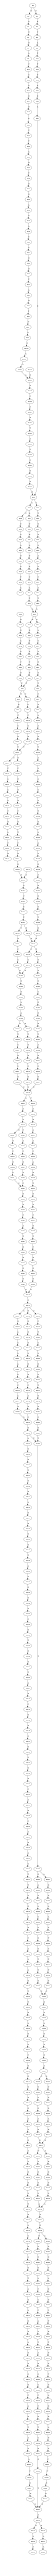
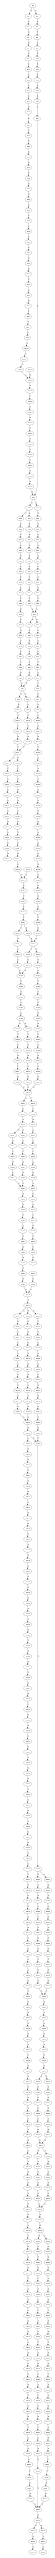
  strict digraph {
    fontname="Courier Prime"
    node [fontname="Courier Prime"]
    edge [fontname="Courier Prime"]
    S0
    S1
    S2
    S3
    S4
    S5
    S6
    S7
    S8
    S9
    S10
    S11
    S12
    S13
    S14
    S15
    S16
    S17
    S18
    S19
    S20
    S21
    S22
    S23
    S24
    S25
    S26
    S27
    S28
    S29
    S30
    S31
    S32
    S33
    S34
    S35
    S36
    S37
    S38
    S39
    S40
    S41
    S42
    S43
    S44
    S45
    S46
    S47
    S48
    S49
    S50
    S51
    S52
    S53
    S54
    S55
    S56
    S57
    S58
    S59
+   S60
    S61
    S62
    S63
    S64
    S65
    S66
    S67
    S68
    S69
    S70
    S71
    S72
    S73
    S74
    S75
    S76
    S77
    S78
    S79
    S80
    S81
    S82
    S83
    S84
    S85
    S86
    S87
    S88
    S89
    S90
    S91
    S92
    S93
    S94
    S95
    S96
    S97
    S98
    S99
    S100
    S101
    S102
    S103
    S104
    S105
    S106
    S107
    S108
    S109
    S110
    S111
    S115
    S113
    S114
    S112
    S116
    S117
    S118
    S119
    S120
    S121
    S122
    S123
    S124
    S125
    S126
    S127
    S128
    S129
    S130
    S131
    S132
    S133
    S134
    S135
    S136
    S137
    S138
    S139
    S140
    S141
    S142
    S143
    S144
    S145
    S146
    S147
    S148
    S149
    S150
    S151
    S152
    S153
    S154
    S155
    S156
    S158
    S159
    S157
    S160
    S161
    S162
    S163
    S164
    S165
    S166
    S167
    S168
    S169
    n171 [label=S670]
    S171
    S172
    S173
    S174
    S175
    S176
    S177
    S178
    S179
    S180
    S181
    S182
    S183
    S184
    S185
    S186
    S187
    S188
    S189
    S190
    S191
    S192
    S193
    S194
    S195
    S196
    S197
    S198
    S199
    S200
    S201
    S202
    S203
    S204
    S205
    S206
    S207
    S208
    S209
    S210
    S211
    S212
    S213
    S214
    S215
    S216
    S217
    S218
    S219
    S220
    S221
    S222
    S223
    S224
    S225
    S226
    S227
    S228
    S229
    S230
    S231
    S232
    S233
    S234
    S235
    S236
    S237
    S238
    S239
    S240
    S241
    S242
    S243
    S244
    S245
    S246
    S247
    S248
    S249
    S250
    S251
    S252
    S253
    S254
    S255
    S256
    S257
    S258
    S259
    S260
    S261
    S262
    S263
    S264
    S265
    S266
    S267
    S268
    S269
    S270
    S271
    S272
    S273
    S274
    S275
    S276
    S277
    S278
    S279
    S280
    S281
    S282
    S283
    S284
    S285
    S286
    S287
    S288
    S289
    S290
    S291
    S292
    S293
    S294
    S295
    S296
    S297
    S298
    S299
    S300
    S301
    S302
    S303
    S304
    S305
    S306
    S307
    S308
    S309
    S310
    S311
    S312
    S313
    S314
    S315
    S316
    S317
    S318
    S319
    S320
    S321
    S322
    S323
    S324
    S325
    S326
    S327
    S328
    S329
    S330
    S331
    S332
    S333
    S334
    S335
    S336
    S337
    S338
    S339
    S340
    S341
    S342
    S343
    S344
    S345
    S346
    S347
    S348
    S349
    S350
    S351
    S352
    S353
    S354
    S355
    S356
    S357
    S358
    S359
    S360
    S361
    S362
    S363
    S364
    S365
    S366
    S367
    S368
    S369
    S370
    S371
    S372
    S373
    S374
    S375
    S376
    S377
    S378
    S379
    S380
    S381
    S382
    S383
    S384
    S385
    S386
    S387
    S388
    S389
    S390
    S391
    S392
    S393
    S394
    S395
    S396
    S397
    S398
    S399
    S400
    S401
    S402
    S403
    S404
    S405
    S406
    S407
    S408
    S409
    S410
    S411
    S412
    S413
    S414
    S415
    S416
    S417
    S418
    S419
    S420
    S421
    S422
    S423
    S424
    S425
    S426
    S427
    S428
    S429
    S430
    S431
    S432
    S433
    S434
    S435
    S436
    S437
    S438
    S439
    S440
    S441
    S442
    S443
    S444
    S445
    S446
    S447
    S448
    S449
    S450
    S451
    S452
    S453
    S454
    S455
    S456
    S457
    S458
    S459
    S460
    S461
    S462
    S463
    S464
    S465
    S466
    S467
    S468
    S469
    S470
    S471
    S472
    S473
    S474
    S475
    S476
    S477
    S478
    S479
    S480
    S481
    S482
    S483
    S484
    S485
    S486
    S487
    S488
    S489
    S490
    S491
    S492
    S493
    S494
    S495
    S496
    S497
    S498
    S0 -> S1 [label=T]
    S0 -> S2 [label=G]
    S1 -> S3 [label=A]
    S2 -> S4 [label=T]
    S3 -> S5 [label=G]
    S4 -> S6 [label=C]
    S5 -> S7 [label=G]
    S6 -> S8 [label=A]
    S7 -> S9 [label=A]
    S8 -> S10 [label=T]
    S9 -> S11 [label=C]
    S10 -> S12 [label=T]
    S11 -> S13 [label=C]
    S12 -> S14 [label=T]
    S13 -> S15 [label=A]
    S14 -> S16 [label=A]
    S15 -> S17 [label=G]
    S16 -> S18 [label=G]
    S17 -> S19 [label=G]
    S18 -> S20 [label=A]
    S19 -> S21 [label=T]
    S20 -> S22 [label=G]
    S21 -> S23 [label=C]
    S22 -> S24 [label=A]
    S22 -> S25 [label=C]
    S23 -> S26 [label=T]
    S24 -> S27 [label=G]
    S24 -> S28 [label=C]
    S25 -> S29 [label=T]
    S26 -> S30 [label=A]
    S27 -> S31 [label=T]
    S28 -> S32 [label=T]
    S29 -> S33 [label=T]
    S30 -> S34 [label=G]
    S31 -> S35 [label=G]
    S32 -> S36 [label=A]
    S33 -> S37 [label=A]
    S34 -> S38 [label=T]
    S35 -> S39 [label=A]
    S36 -> S40 [label=A]
    S37 -> S41 [label=A]
    S38 -> S42 [label=G]
    S39 -> S43 [label=G]
    S40 -> S44 [label=G]
    S41 -> S45 [label=A]
    S42 -> S46 [label=G]
    S43 -> S47 [label=A]
    S44 -> S48 [label=A]
    S45 -> S49 [label=C]
    S46 -> S50 [label=A]
    S47 -> S51 [label=C]
    S48 -> S52 [label=T]
    S49 -> S53 [label=C]
    S50 -> S54 [label=C]
    S51 -> S55 [label=A]
    S52 -> S56 [label=A]
    S53 -> S57 [label=A]
    S54 -> S58 [label=A]
    S55 -> S59 [label=T]
+   S56 -> S60 [label=T]
    S57 -> S61 [label=T]
    S58 -> S62 [label=T]
    S59 -> S63 [label=A]
+   S60 -> S64 [label=G]
    S61 -> S63 [label=A]
    S62 -> S65 [label=C]
    S63 -> S66 [label=G]
    S63 -> S67 [label=A]
    S64 -> S68 [label=G]
    S65 -> S69 [label=G]
    S66 -> S70 [label=G]
    S67 -> S71 [label=A]
    S68 -> S72 [label=G]
    S69 -> S73 [label=G]
    S70 -> S74 [label=T]
    S71 -> S75 [label=C]
    S72 -> S76 [label=A]
    S73 -> S77 [label=T]
    S74 -> S78 [label=C]
    S75 -> S79 [label=C]
    S76 -> S80 [label=C]
    S77 -> S81 [label=A]
    S78 -> S82 [label=C]
    S79 -> S83 [label=G]
    S80 -> S84 [label=C]
    S81 -> S85 [label=G]
    S82 -> S86 [label=G]
    S83 -> S87 [label=T]
    S84 -> S88 [label=G]
    S85 -> S89 [label=T]
    S86 -> S90 [label=T]
    S87 -> S91 [label=T]
    S88 -> S90 [label=T]
    S89 -> S92 [label=T]
    S90 -> S93 [label=T]
    S90 -> S94 [label=C]
    S91 -> S95 [label=C]
    S92 -> S96 [label=C]
    S93 -> S97 [label=T]
    S94 -> S98 [label=C]
    S95 -> S99 [label=A]
    S96 -> S100 [label=A]
    S97 -> S101 [label=C]
    S98 -> S102 [label=C]
    S99 -> S103 [label=A]
    S100 -> S104 [label=A]
    S101 -> S105 [label=C]
    S102 -> S106 [label=C]
    S103 -> S107 [label=A]
    S104 -> S108 [label=A]
    S105 -> S109 [label=G]
    S106 -> S110 [label=G]
    S107 -> S111 [label=T]
    S108 -> S115 [label=A]
    S109 -> S113 [label=T]
    S110 -> S113 [label=T]
    S111 -> S114 [label=T]
    S115 -> S119 [label=A]
    S113 -> S116 [label=T]
    S113 -> S117 [label=C]
    S114 -> S118 [label=A]
    S112 -> S115 [label=G]
    S116 -> S120 [label=C]
    S117 -> S121 [label=C]
    S118 -> S122 [label=A]
    S119 -> S123 [label=C]
    S120 -> S124 [label=G]
    S121 -> S125 [label=A]
    S122 -> S126 [label=A]
    S123 -> S127 [label=A]
    S124 -> S128 [label=T]
    S125 -> S129 [label=A]
    S126 -> S130 [label=C]
    S127 -> S131 [label=T]
    S128 -> S132 [label=T]
    S129 -> S133 [label=C]
    S130 -> S134 [label=C]
    S131 -> S135 [label=T]
    S132 -> S136 [label=C]
    S133 -> S137 [label=C]
    S134 -> S138 [label=T]
    S135 -> S139 [label=A]
    S136 -> S140 [label=G]
    S137 -> S141 [label=G]
    S138 -> S142 [label=G]
    S139 -> S143 [label=A]
    S140 -> S144 [label=T]
    S141 -> S145 [label=A]
    S142 -> S146 [label=A]
    S143 -> S147 [label=A]
    S144 -> S148 [label=C]
    S145 -> S149 [label=C]
    S146 -> S150 [label=A]
    S147 -> S151 [label=G]
    S148 -> S152 [label=G]
    S149 -> S153 [label=G]
    S150 -> S154 [label=C]
    S151 -> S155 [label=A]
    S152 -> S156 [label=G]
    S154 -> S158 [label=G]
    S155 -> S22 [label=G]
    S156 -> S159 [label=A]
    S158 -> S160 [label=A]
    S159 -> S161 [label=A]
    S157 -> S159 [label=A]
    S160 -> S162 [label=G]
    S161 -> S163 [label=C]
    S162 -> S164 [label=G]
    S163 -> S165 [label=T]
    S164 -> S166 [label=T]
    S165 -> S167 [label=T]
    S166 -> S168 [label=T]
    S167 -> S169 [label=G]
    S167 -> n171 [label=C]
    S168 -> S171 [label=G]
    S169 -> S172 [label=T]
    n171 -> S173 [label=T]
    S171 -> S172 [label=T]
    S172 -> S174 [label=C]
    S172 -> S175 [label=T]
    S173 -> S176 [label=C]
    S174 -> S177 [label=C]
    S175 -> S178 [label=T]
    S176 -> S179 [label=C]
    S177 -> S180 [label=A]
    S178 -> S181 [label=A]
    S179 -> S180 [label=A]
    S180 -> S182 [label=G]
    S181 -> S183 [label=G]
    S182 -> S184 [label=T]
    S183 -> S185 [label=C]
    S184 -> S186 [label=A]
    S185 -> S187 [label=G]
    S186 -> S188 [label=A]
    S187 -> S189 [label=G]
    S188 -> S190 [label=G]
    S188 -> S191 [label=C]
    S189 -> S192 [label=G]
    S190 -> S193 [label=T]
    S191 -> S194 [label=T]
    S192 -> S195 [label=T]
    S193 -> S196 [label=T]
    S194 -> S197 [label=C]
    S195 -> S198 [label=A]
    S196 -> S199 [label=G]
    S197 -> S200 [label=G]
    S198 -> S201 [label=G]
    S199 -> S202 [label=A]
    S200 -> S203 [label=A]
    S201 -> S204 [label=A]
    S202 -> S205 [label=G]
    S203 -> S206 [label=G]
    S204 -> S207 [label=G]
    S205 -> S208 [label=T]
    S206 -> S208 [label=T]
    S207 -> S208 [label=T]
    S208 -> S209 [label=A]
    S208 -> S210 [label=C]
    S209 -> S211 [label=A]
    S210 -> S212 [label=A]
    S211 -> S213 [label=C]
    S212 -> S214 [label=G]
    S213 -> S215 [label=G]
    S213 -> S216 [label=C]
    S214 -> S217 [label=A]
    S215 -> S218 [label=T]
    S216 -> S219 [label=A]
    S217 -> S220 [label=A]
    S218 -> S221 [label=C]
    S219 -> S222 [label=C]
    S220 -> S223 [label=C]
    S221 -> S224 [label=G]
    S222 -> S225 [label=G]
    S223 -> S226 [label=A]
    S224 -> S227 [label=A]
    S225 -> S228 [label=A]
    S226 -> S229 [label=G]
    S227 -> S230 [label=C]
    S228 -> S230 [label=C]
    S229 -> S231 [label=T]
    S230 -> S232 [label=T]
    S231 -> S233 [label=T]
    S232 -> S234 [label=A]
    S233 -> S235 [label=A]
    S234 -> S236 [label=C]
    S235 -> S237 [label=C]
    S236 -> S238 [label=A]
    S237 -> S239 [label=G]
    S238 -> S240 [label=T]
    S239 -> S241 [label=T]
    S240 -> S242 [label=G]
    S241 -> S243 [label=C]
    S242 -> S244 [label=G]
    S243 -> S245 [label=G]
    S244 -> S246 [label=G]
-   S245 -> S247 [label=G]
    S246 -> S248 [label=T]
    S247 -> S249 [label=T]
    S248 -> S250 [label=A]
    S249 -> S250 [label=A]
    S250 -> S251 [label=A]
    S251 -> S252 [label=G]
    S251 -> S253 [label=A]
    S251 -> S254 [label=C]
    S252 -> S255 [label=G]
    S253 -> S256 [label=G]
    S254 -> S257 [label=C]
    S255 -> S258 [label=G]
    S256 -> S259 [label=A]
    S257 -> S260 [label=T]
    S258 -> S261 [label=T]
    S259 -> S262 [label=C]
    S260 -> S263 [label=C]
    S261 -> S264 [label=A]
    S262 -> S265 [label=A]
    S263 -> S266 [label=A]
    S264 -> S267 [label=G]
    S265 -> S268 [label=A]
    S266 -> S269 [label=G]
    S267 -> S270 [label=T]
    S268 -> S271 [label=A]
    S269 -> S272 [label=C]
    S270 -> S273 [label=C]
    S271 -> S274 [label=C]
    S272 -> S275 [label=T]
    S273 -> S276 [label=A]
    S274 -> S277 [label=A]
    S275 -> S278 [label=G]
    S276 -> S279 [label=T]
    S277 -> S280 [label=T]
    S278 -> S281 [label=T]
    S279 -> S282 [label=A]
    S280 -> S282 [label=A]
    S281 -> S283 [label=A]
    S282 -> S284 [label=G]
    S283 -> S285 [label=G]
    S284 -> S286 [label=T]
    S284 -> S287 [label=A]
    S285 -> S286 [label=T]
    S286 -> S288 [label=T]
    S287 -> S289 [label=T]
    S288 -> S290 [label=G]
    S288 -> S291 [label=A]
    S289 -> S292 [label=G]
    S290 -> S293 [label=A]
    S291 -> S294 [label=G]
    S292 -> S295 [label=T]
    S293 -> S296 [label=A]
    S294 -> S297 [label=A]
    S295 -> S298 [label=T]
    S296 -> S299 [label=A]
    S297 -> S300 [label=A]
    S298 -> S301 [label=G]
    S299 -> S302 [label=C]
    S300 -> S303 [label=A]
    S301 -> S304 [label=A]
    S302 -> S305 [label=C]
    S303 -> S306 [label=C]
    S304 -> S307 [label=G]
    S305 -> S308 [label=G]
    S306 -> S309 [label=T]
    S307 -> S310 [label=G]
    S308 -> S311 [label=T]
    S309 -> S312 [label=C]
    S310 -> S313 [label=T]
    S311 -> S314 [label=T]
    S312 -> S315 [label=T]
    S313 -> S316 [label=T]
    S314 -> S317 [label=T]
    S315 -> S318 [label=T]
    S316 -> S319 [label=T]
    S317 -> S320 [label=T]
    S318 -> S321 [label=T]
    S319 -> S322 [label=A]
    S320 -> S323 [label=C]
    S321 -> S323 [label=C]
    S322 -> S324 [label=C]
    S323 -> S325 [label=G]
    S324 -> S326 [label=G]
    S325 -> S327 [label=A]
    S326 -> S328 [label=T]
    S327 -> S329 [label=A]
    S328 -> S330 [label=A]
    S329 -> S331 [label=G]
    S330 -> S332 [label=A]
    S331 -> S333 [label=A]
    S332 -> S334 [label=G]
    S333 -> S335 [label=G]
    S334 -> S336 [label=T]
    S335 -> S337 [label=A]
    S336 -> S338 [label=G]
    S337 -> S339 [label=C]
    S337 -> S340 [label=G]
    S338 -> S341 [label=T]
    S339 -> S342 [label=T]
    S340 -> S343 [label=T]
    S341 -> S344 [label=T]
    S342 -> S345 [label=C]
    S343 -> S346 [label=A]
    S344 -> S347 [label=A]
    S345 -> S348 [label=G]
    S346 -> S349 [label=G]
    S347 -> S350 [label=T]
    S348 -> S351 [label=A]
    S349 -> S352 [label=A]
    S350 -> S353 [label=C]
    S351 -> S354 [label=G]
    S352 -> S355 [label=G]
    S353 -> S356 [label=G]
    S354 -> S357 [label=G]
    S355 -> S357 [label=G]
    S356 -> S358 [label=T]
    S357 -> S359 [label=T]
    S357 -> S360 [label=A]
    S358 -> S361 [label=A]
    S359 -> S362 [label=A]
    S360 -> S363 [label=G]
    S361 -> S364 [label=G]
    S362 -> S365 [label=G]
    S363 -> S366 [label=G]
    S364 -> S367 [label=A]
    S365 -> S368 [label=T]
    S366 -> S369 [label=T]
    S367 -> S370 [label=T]
    S368 -> S371 [label=A]
    S369 -> S372 [label=A]
    S370 -> S373 [label=T]
    S371 -> S374 [label=A]
    S372 -> S374 [label=A]
    S373 -> S375 [label=C]
    S374 -> S376 [label=A]
    S375 -> S377 [label=A]
    S376 -> S378 [label=G]
    S377 -> S379 [label=G]
    S378 -> S380 [label=A]
    S378 -> S381 [label=G]
    S379 -> S382 [label=C]
    S380 -> S383 [label=A]
    S381 -> S384 [label=A]
    S382 -> S385 [label=A]
    S383 -> S386 [label=G]
    S384 -> S387 [label=G]
    S385 -> S388 [label=G]
    S386 -> S389 [label=T]
    S387 -> S390 [label=G]
    S388 -> S391 [label=A]
    S389 -> S392 [label=A]
    S390 -> S393 [label=A]
    S391 -> S394 [label=C]
    S392 -> S395 [label=G]
    S393 -> S396 [label=C]
    S394 -> S397 [label=T]
    S395 -> S398 [label=T]
    S396 -> S399 [label=C]
    S397 -> S400 [label=T]
    S398 -> S401 [label=C]
    S399 -> S402 [label=C]
    S400 -> S403 [label=C]
    S401 -> S404 [label=T]
    S402 -> S405 [label=A]
    S403 -> S406 [label=G]
    S404 -> S407 [label=G]
    S405 -> S408 [label=C]
    S406 -> S409 [label=A]
    S407 -> S410 [label=T]
    S408 -> S411 [label=T]
    S409 -> S412 [label=T]
    S410 -> S413 [label=G]
    S411 -> S414 [label=A]
    S412 -> S415 [label=C]
    S413 -> S416 [label=A]
    S414 -> S417 [label=G]
    S415 -> S418 [label=A]
    S416 -> S419 [label=C]
    S417 -> S420 [label=A]
    S418 -> S421 [label=A]
    S419 -> S422 [label=T]
    S420 -> S423 [label=C]
    S421 -> S424 [label=A]
    S422 -> S425 [label=A]
    S423 -> S426 [label=C]
    S424 -> S427 [label=G]
    S425 -> S428 [label=G]
    S426 -> S429 [label=C]
    S427 -> S430 [label=T]
    S428 -> S431 [label=G]
    S429 -> S432 [label=G]
    S430 -> S433 [label=T]
    S431 -> S434 [label=A]
    S432 -> S435 [label=T]
    S433 -> S436 [label=G]
    S434 -> S437 [label=G]
    S435 -> S438 [label=C]
    S436 -> S439 [label=A]
    S437 -> S440 [label=A]
    S438 -> S441 [label=G]
    S439 -> S442 [label=G]
    S440 -> S443 [label=C]
    S441 -> S444 [label=G]
    S442 -> S445 [label=C]
    S443 -> S446 [label=C]
    S444 -> S447 [label=T]
    S445 -> S448 [label=C]
    S446 -> S449 [label=G]
    S447 -> S450 [label=A]
    S448 -> S451 [label=G]
    S449 -> S452 [label=G]
    S450 -> S453 [label=A]
    S450 -> S454 [label=G]
    S451 -> S455 [label=G]
    S452 -> S447 [label=T]
    S453 -> S456 [label=A]
    S454 -> S457 [label=A]
    S455 -> S458 [label=T]
    S456 -> S459 [label=A]
    S457 -> S460 [label=A]
    S458 -> S461 [label=T]
    S461 -> S462 [label=G]
    S462 -> S463 [label=A]
    S463 -> S464 [label=C]
    S464 -> S465 [label=G]
    S465 -> S466 [label=A]
    S466 -> S467 [label=C]
    S467 -> S468 [label=G]
    S468 -> S469 [label=G]
    S469 -> S470 [label=A]
    S470 -> S471 [label=T]
    S471 -> S472 [label=T]
    S472 -> S473 [label=A]
    S473 -> S474 [label=C]
    S474 -> S475 [label=G]
    S475 -> S476 [label=A]
    S476 -> S477 [label=G]
    S477 -> S478 [label=T]
    S478 -> S479 [label=A]
    S479 -> S480 [label=T]
    S480 -> S481 [label=A]
    S481 -> S482 [label=G]
    S482 -> S483 [label=T]
    S483 -> S484 [label=A]
    S484 -> S485 [label=T]
    S485 -> S486 [label=A]
    S486 -> S487 [label=A]
    S487 -> S488 [label=G]
    S488 -> S489 [label=C]
    S489 -> S490 [label=A]
    S490 -> S491 [label=G]
    S491 -> S492 [label=T]
    S492 -> S493 [label=A]
    S493 -> S494 [label=A]
    S494 -> S495 [label=A]
    S495 -> S496 [label=C]
    S496 -> S497 [label=G]
    S497 -> S498 [label=G]
    S498 -> S447 [label=T]
  }
